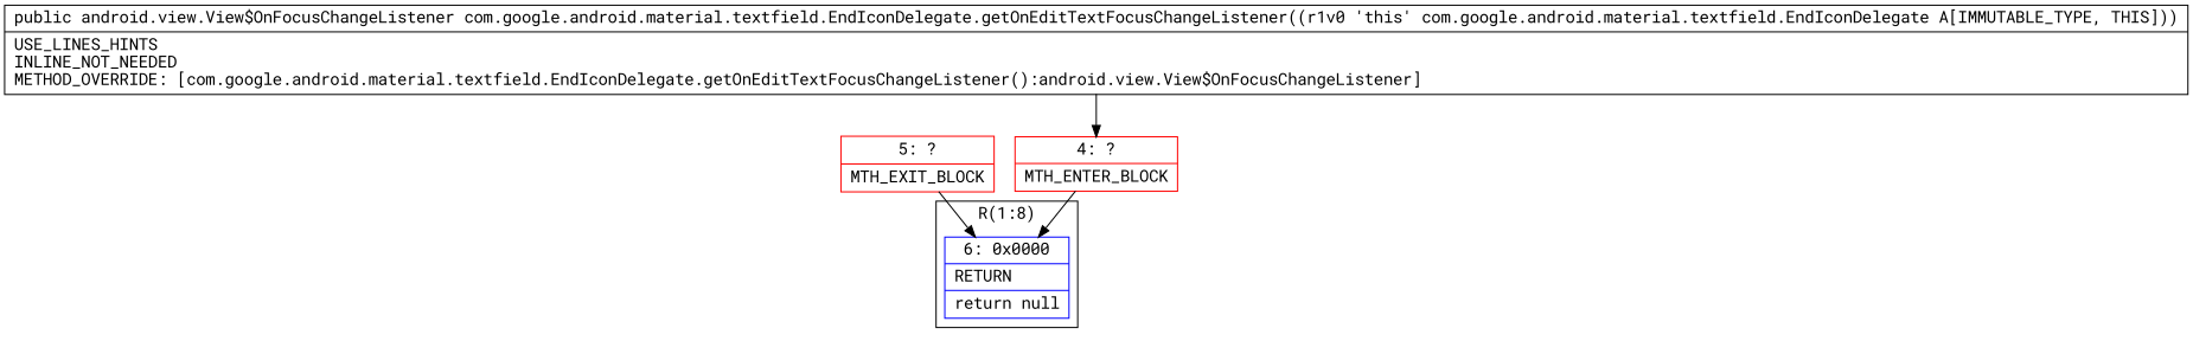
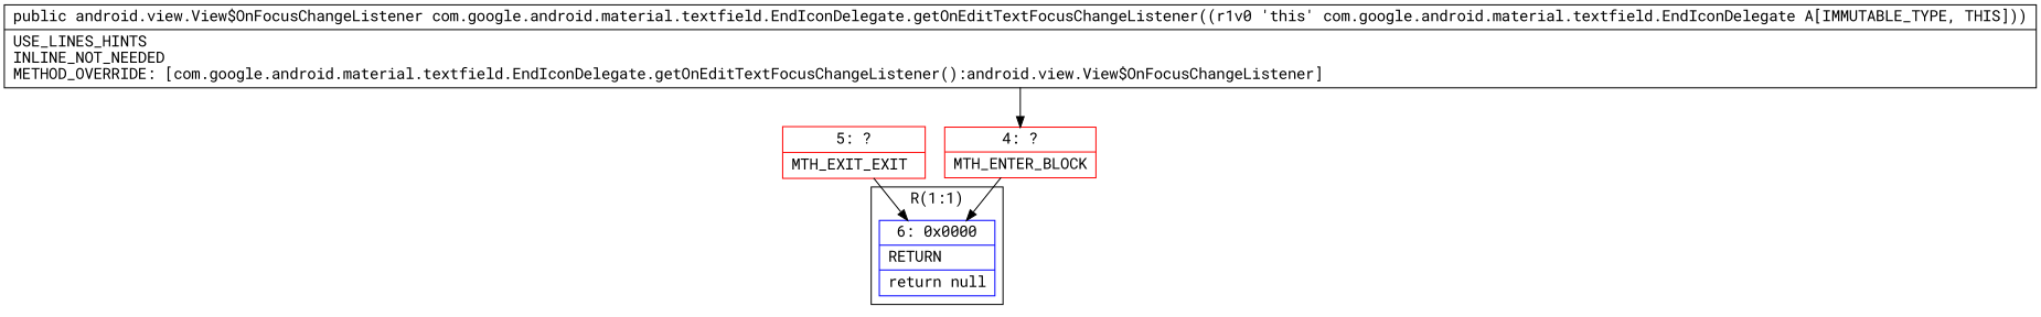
  digraph {
    fontname="Roboto Mono"
    node [color=red fontname="Roboto Mono" shape=record]
    edge [fontname="Roboto Mono"]
    n1 [color=blue label="{6\:\ 0x0000|RETURN\l|return null\l}"]
-   n2 [label="{5\:\ ?|MTH_EXIT_BLOCK\l}"]
+   n2 [label="{5\:\ ?|MTH_EXIT_EXIT\l}"]
    n3 [label="{4\:\ ?|MTH_ENTER_BLOCK\l}"]
    n4 [label="{public android.view.View$OnFocusChangeListener com.google.android.material.textfield.EndIconDelegate.getOnEditTextFocusChangeListener((r1v0 'this' com.google.android.material.textfield.EndIconDelegate A[IMMUTABLE_TYPE, THIS]))  | USE_LINES_HINTS\lINLINE_NOT_NEEDED\lMETHOD_OVERRIDE: [com.google.android.material.textfield.EndIconDelegate.getOnEditTextFocusChangeListener():android.view.View$OnFocusChangeListener]\l}" color=""]
    subgraph cluster_1 {
-     label="R(1:8)"
+     label="R(1:1)"
      n1
    }
    n2 -> n1
    n3 -> n1
    n4 -> n3
  }
